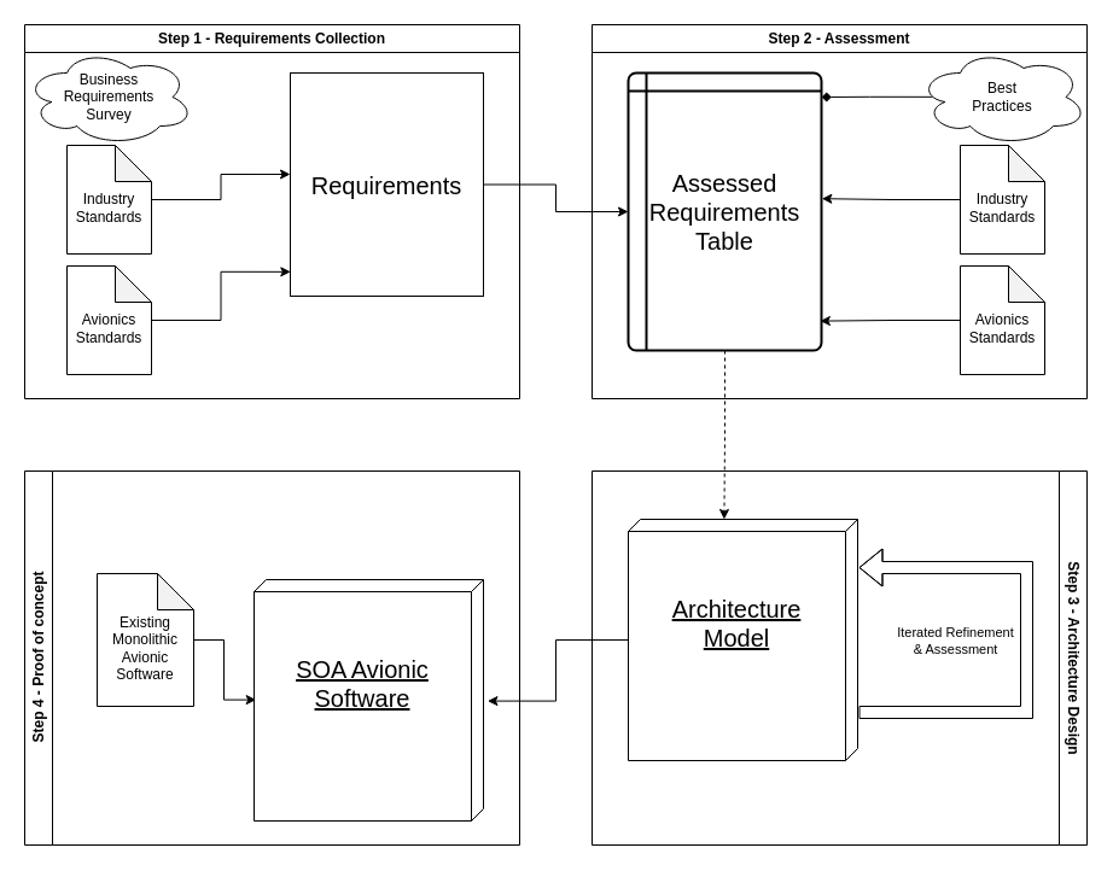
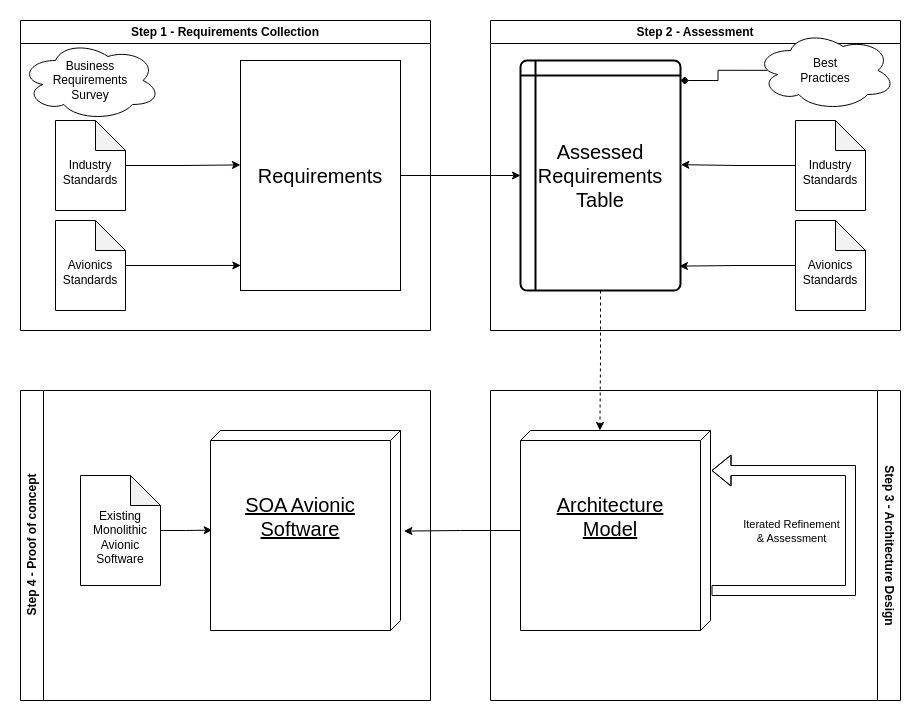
  <mxCell id="0" />
  <mxCell id="1" parent="0" />
  <mxCell id="2" value="Step 1 - Requirements Collection" style="swimlane;whiteSpace=wrap;html=1;" vertex="1" parent="1"><mxGeometry x="20" y="20" width="410" height="310" as="geometry" /></mxCell>
  <mxCell id="3" value="Business &lt;br&gt;Requirements &lt;br&gt;Survey" style="ellipse;shape=cloud;whiteSpace=wrap;html=1;" vertex="1" parent="2"><mxGeometry y="20" width="140" height="80" as="geometry" /></mxCell>
  <mxCell id="4" value="&lt;div&gt;&lt;br&gt;&lt;/div&gt;&lt;div&gt;Industry&lt;/div&gt;Standards" style="shape=note;whiteSpace=wrap;html=1;backgroundOutline=1;darkOpacity=0.05;" vertex="1" parent="2"><mxGeometry x="35" y="100" width="70" height="90" as="geometry" /></mxCell>
  <mxCell id="5" value="&lt;div&gt;&lt;br&gt;&lt;/div&gt;&lt;div&gt;Avionics&lt;/div&gt;Standards" style="shape=note;whiteSpace=wrap;html=1;backgroundOutline=1;darkOpacity=0.05;" vertex="1" parent="2"><mxGeometry x="35" y="200" width="70" height="90" as="geometry" /></mxCell>
  <mxCell id="6" style="edgeStyle=orthogonalEdgeStyle;rounded=0;orthogonalLoop=1;jettySize=auto;html=1;entryX=0;entryY=0.5;entryDx=0;entryDy=0;" edge="1" parent="1" source="7" target="14"><mxGeometry relative="1" as="geometry" /></mxCell>
- <mxCell id="7" value="&lt;font style=&quot;font-size: 20px;&quot;&gt;Requirements&lt;/font&gt;" style="rounded=0;whiteSpace=wrap;html=1;" vertex="1" parent="1"><mxGeometry x="240" y="60" width="160" height="185" as="geometry" /></mxCell>
+ <mxCell id="7" value="&lt;font style=&quot;font-size: 20px;&quot;&gt;Requirements&lt;/font&gt;" style="rounded=0;whiteSpace=wrap;html=1;" vertex="1" parent="1"><mxGeometry x="240" y="60" width="160" height="230" as="geometry" /></mxCell>
  <mxCell id="8" style="edgeStyle=orthogonalEdgeStyle;rounded=0;orthogonalLoop=1;jettySize=auto;html=1;entryX=0;entryY=0.454;entryDx=0;entryDy=0;entryPerimeter=0;" edge="1" parent="1" source="4" target="7"><mxGeometry relative="1" as="geometry"><mxPoint x="230" y="165" as="targetPoint" /></mxGeometry></mxCell>
  <mxCell id="9" style="edgeStyle=orthogonalEdgeStyle;rounded=0;orthogonalLoop=1;jettySize=auto;html=1;entryX=0.002;entryY=0.891;entryDx=0;entryDy=0;entryPerimeter=0;" edge="1" parent="1" source="5" target="7"><mxGeometry relative="1" as="geometry" /></mxCell>
  <mxCell id="10" value="Step 2 - Assessment" style="swimlane;whiteSpace=wrap;html=1;" vertex="1" parent="1"><mxGeometry x="490" y="20" width="410" height="310" as="geometry" /></mxCell>
- <mxCell id="11" value="Best&lt;div&gt;Practices&lt;/div&gt;" style="ellipse;shape=cloud;whiteSpace=wrap;html=1;" vertex="1" parent="10"><mxGeometry x="270" y="20" width="140" height="80" as="geometry" /></mxCell>
+ <mxCell id="11" value="Best&lt;div&gt;Practices&lt;/div&gt;" style="ellipse;shape=cloud;whiteSpace=wrap;html=1;" vertex="1" parent="10"><mxGeometry x="265" y="10" width="140" height="80" as="geometry" /></mxCell>
  <mxCell id="12" value="&lt;div&gt;&lt;br&gt;&lt;/div&gt;Industry Standards" style="shape=note;whiteSpace=wrap;html=1;backgroundOutline=1;darkOpacity=0.05;" vertex="1" parent="10"><mxGeometry x="305" y="100" width="70" height="90" as="geometry" /></mxCell>
  <mxCell id="13" value="&lt;div&gt;&lt;br&gt;&lt;/div&gt;&lt;div&gt;Avionics&lt;/div&gt;Standards" style="shape=note;whiteSpace=wrap;html=1;backgroundOutline=1;darkOpacity=0.05;" vertex="1" parent="10"><mxGeometry x="305" y="200" width="70" height="90" as="geometry" /></mxCell>
  <mxCell id="14" value="&lt;font style=&quot;font-size: 20px;&quot;&gt;Assessed&lt;/font&gt;&lt;div&gt;&lt;span style=&quot;font-size: 20px; background-color: initial;&quot;&gt;Requirements&lt;/span&gt;&lt;div&gt;&lt;div&gt;&lt;font style=&quot;font-size: 20px;&quot;&gt;Table&lt;/font&gt;&lt;/div&gt;&lt;/div&gt;&lt;/div&gt;" style="shape=internalStorage;whiteSpace=wrap;html=1;dx=15;dy=15;rounded=1;arcSize=4;strokeWidth=2;" vertex="1" parent="10"><mxGeometry x="30" y="40" width="160" height="230" as="geometry" /></mxCell>
  <mxCell id="15" style="edgeStyle=orthogonalEdgeStyle;rounded=0;orthogonalLoop=1;jettySize=auto;html=1;entryX=1;entryY=0.087;entryDx=0;entryDy=0;entryPerimeter=0;exitX=0.084;exitY=0.498;exitDx=0;exitDy=0;exitPerimeter=0;endArrow=diamond;" edge="1" parent="10" source="11" target="14"><mxGeometry relative="1" as="geometry" /></mxCell>
  <mxCell id="16" style="edgeStyle=orthogonalEdgeStyle;rounded=0;orthogonalLoop=1;jettySize=auto;html=1;entryX=1.002;entryY=0.453;entryDx=0;entryDy=0;entryPerimeter=0;" edge="1" parent="10" source="12" target="14"><mxGeometry relative="1" as="geometry" /></mxCell>
  <mxCell id="17" style="edgeStyle=orthogonalEdgeStyle;rounded=0;orthogonalLoop=1;jettySize=auto;html=1;entryX=0.993;entryY=0.894;entryDx=0;entryDy=0;entryPerimeter=0;" edge="1" parent="10" source="13" target="14"><mxGeometry relative="1" as="geometry" /></mxCell>
  <mxCell id="18" value="Step 3 - Architecture Design" style="swimlane;horizontal=0;whiteSpace=wrap;html=1;rotation=-180;" vertex="1" parent="1"><mxGeometry x="490" y="390" width="410" height="310" as="geometry" /></mxCell>
  <mxCell id="19" value="&lt;div style=&quot;font-size: 20px;&quot;&gt;&lt;font style=&quot;font-size: 20px;&quot;&gt;&lt;br&gt;&lt;/font&gt;&lt;/div&gt;&lt;div style=&quot;font-size: 20px;&quot;&gt;&lt;span style=&quot;background-color: initial;&quot;&gt;&lt;br&gt;&lt;/span&gt;&lt;/div&gt;&lt;div style=&quot;font-size: 20px;&quot;&gt;&lt;span style=&quot;background-color: initial;&quot;&gt;Architecture&lt;/span&gt;&lt;/div&gt;&lt;div style=&quot;font-size: 20px;&quot;&gt;&lt;span style=&quot;background-color: initial;&quot;&gt;Model&lt;/span&gt;&lt;/div&gt;" style="verticalAlign=top;align=center;spacingTop=8;spacingLeft=2;spacingRight=12;shape=cube;size=10;direction=south;fontStyle=4;html=1;whiteSpace=wrap;" vertex="1" parent="18"><mxGeometry x="30" y="40" width="190" height="200" as="geometry" /></mxCell>
  <mxCell id="20" value="" style="endArrow=classic;html=1;rounded=0;edgeStyle=orthogonalEdgeStyle;shape=flexArrow;fillColor=default;" edge="1" parent="1"><mxGeometry width="50" height="50" relative="1" as="geometry"><mxPoint x="711" y="590" as="sourcePoint" /><mxPoint x="711" y="470" as="targetPoint" /><Array as="points"><mxPoint x="850" y="590" /><mxPoint x="850" y="470" /><mxPoint x="711" y="470" /></Array></mxGeometry></mxCell>
  <mxCell id="21" value="Iterated Refinement&lt;div&gt;&amp;amp; Assessment&lt;/div&gt;" style="edgeLabel;html=1;align=center;verticalAlign=middle;resizable=0;points=[];" vertex="1" connectable="0" parent="20"><mxGeometry x="0.076" relative="1" as="geometry"><mxPoint x="-60" y="15" as="offset" /></mxGeometry></mxCell>
  <mxCell id="22" style="edgeStyle=orthogonalEdgeStyle;rounded=0;orthogonalLoop=1;jettySize=auto;html=1;entryX=0;entryY=0.582;entryDx=0;entryDy=0;entryPerimeter=0;dashed=1;" edge="1" parent="1" source="14" target="19"><mxGeometry relative="1" as="geometry" /></mxCell>
  <mxCell id="23" value="Step 4 - Proof of concept" style="swimlane;horizontal=0;whiteSpace=wrap;html=1;" vertex="1" parent="1"><mxGeometry x="20" y="390" width="410" height="310" as="geometry" /></mxCell>
- <mxCell id="24" value="&lt;div style=&quot;font-size: 20px;&quot;&gt;&lt;font style=&quot;font-size: 20px;&quot;&gt;&lt;br&gt;&lt;/font&gt;&lt;/div&gt;&lt;div style=&quot;font-size: 20px;&quot;&gt;&lt;span style=&quot;background-color: initial;&quot;&gt;&lt;br&gt;&lt;/span&gt;&lt;/div&gt;&lt;div style=&quot;font-size: 20px;&quot;&gt;SOA Avionic Software&lt;/div&gt;" style="verticalAlign=top;align=center;spacingTop=8;spacingLeft=2;spacingRight=12;shape=cube;size=10;direction=south;fontStyle=4;html=1;whiteSpace=wrap;" vertex="1" parent="23"><mxGeometry x="190" y="90" width="190" height="200" as="geometry" /></mxCell>
+ <mxCell id="24" value="&lt;div style=&quot;font-size: 20px;&quot;&gt;&lt;font style=&quot;font-size: 20px;&quot;&gt;&lt;br&gt;&lt;/font&gt;&lt;/div&gt;&lt;div style=&quot;font-size: 20px;&quot;&gt;&lt;span style=&quot;background-color: initial;&quot;&gt;&lt;br&gt;&lt;/span&gt;&lt;/div&gt;&lt;div style=&quot;font-size: 20px;&quot;&gt;SOA Avionic Software&lt;/div&gt;" style="verticalAlign=top;align=center;spacingTop=8;spacingLeft=2;spacingRight=12;shape=cube;size=10;direction=south;fontStyle=4;html=1;whiteSpace=wrap;" vertex="1" parent="23"><mxGeometry x="190" y="40" width="190" height="200" as="geometry" /></mxCell>
  <mxCell id="25" value="&lt;div&gt;&lt;br&gt;&lt;/div&gt;Existing Monolithic Avionic Software" style="shape=note;whiteSpace=wrap;html=1;backgroundOutline=1;darkOpacity=0.05;" vertex="1" parent="23"><mxGeometry x="60" y="85" width="80" height="110" as="geometry" /></mxCell>
  <mxCell id="26" style="edgeStyle=orthogonalEdgeStyle;rounded=0;orthogonalLoop=1;jettySize=auto;html=1;entryX=0.498;entryY=0.991;entryDx=0;entryDy=0;entryPerimeter=0;" edge="1" parent="23" source="25" target="24"><mxGeometry relative="1" as="geometry" /></mxCell>
  <mxCell id="27" style="edgeStyle=orthogonalEdgeStyle;rounded=0;orthogonalLoop=1;jettySize=auto;html=1;entryX=0.503;entryY=-0.018;entryDx=0;entryDy=0;entryPerimeter=0;" edge="1" parent="1" source="19" target="24"><mxGeometry relative="1" as="geometry" /></mxCell>
